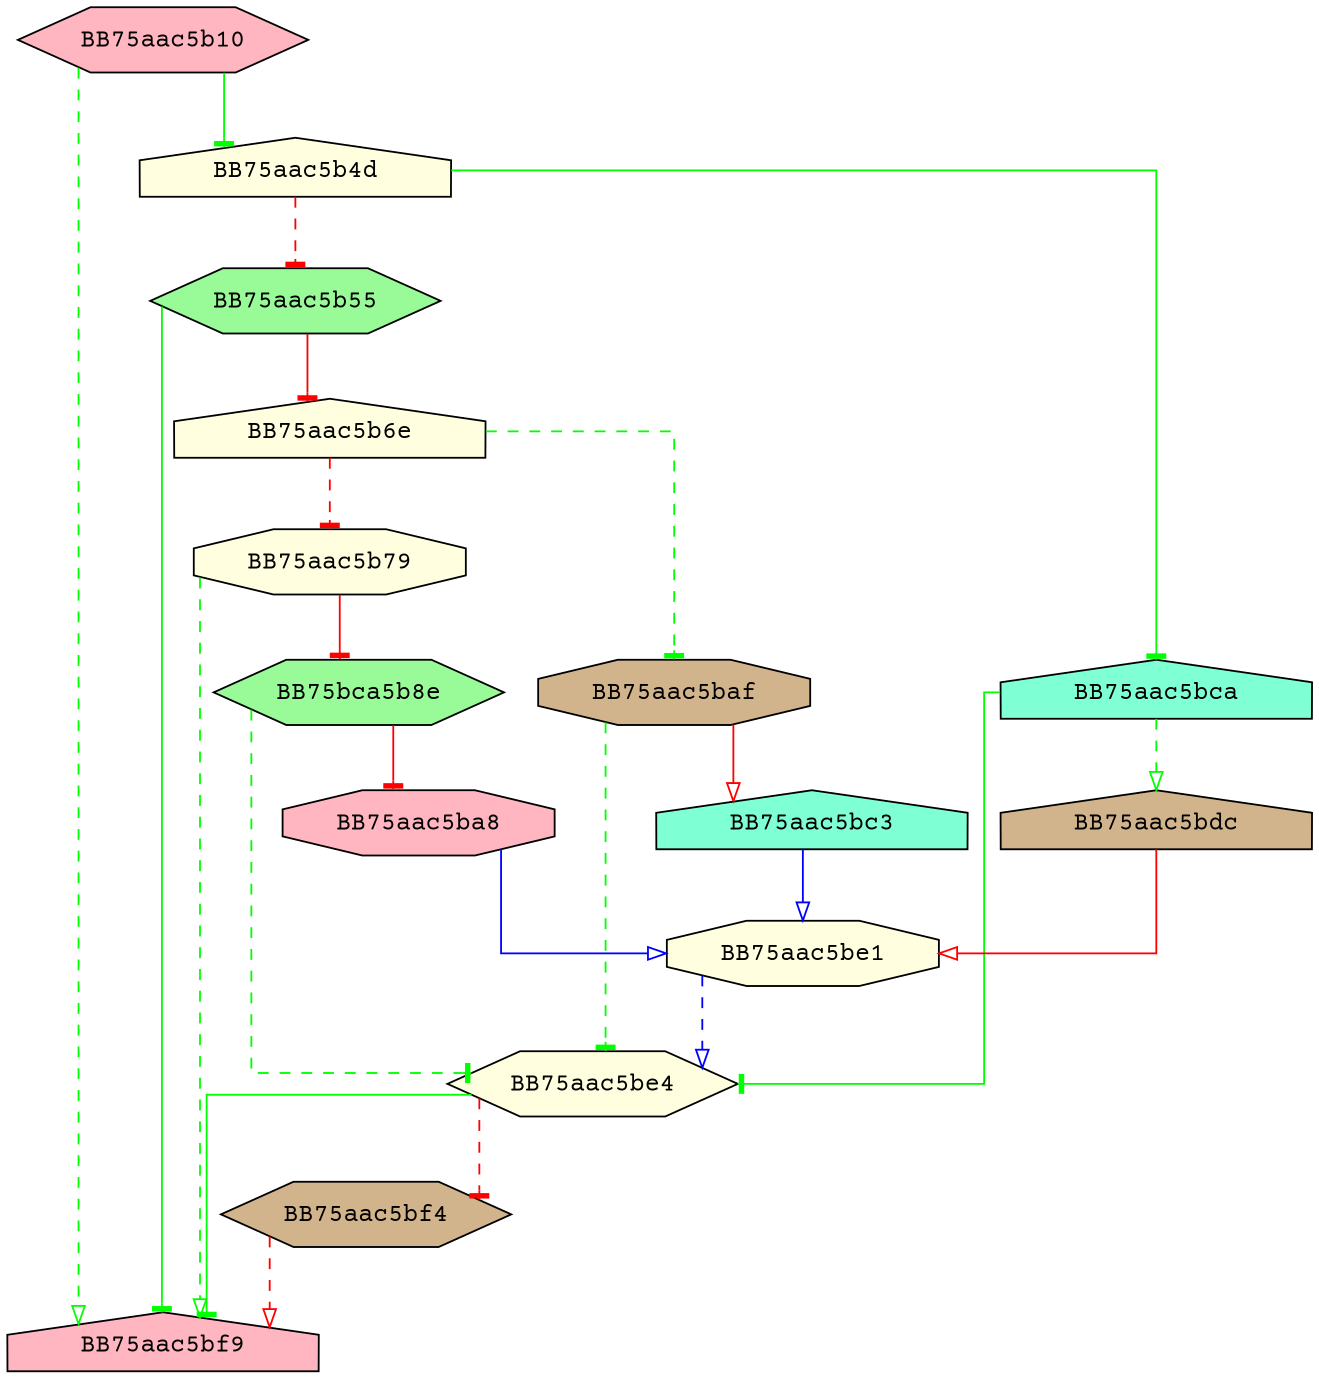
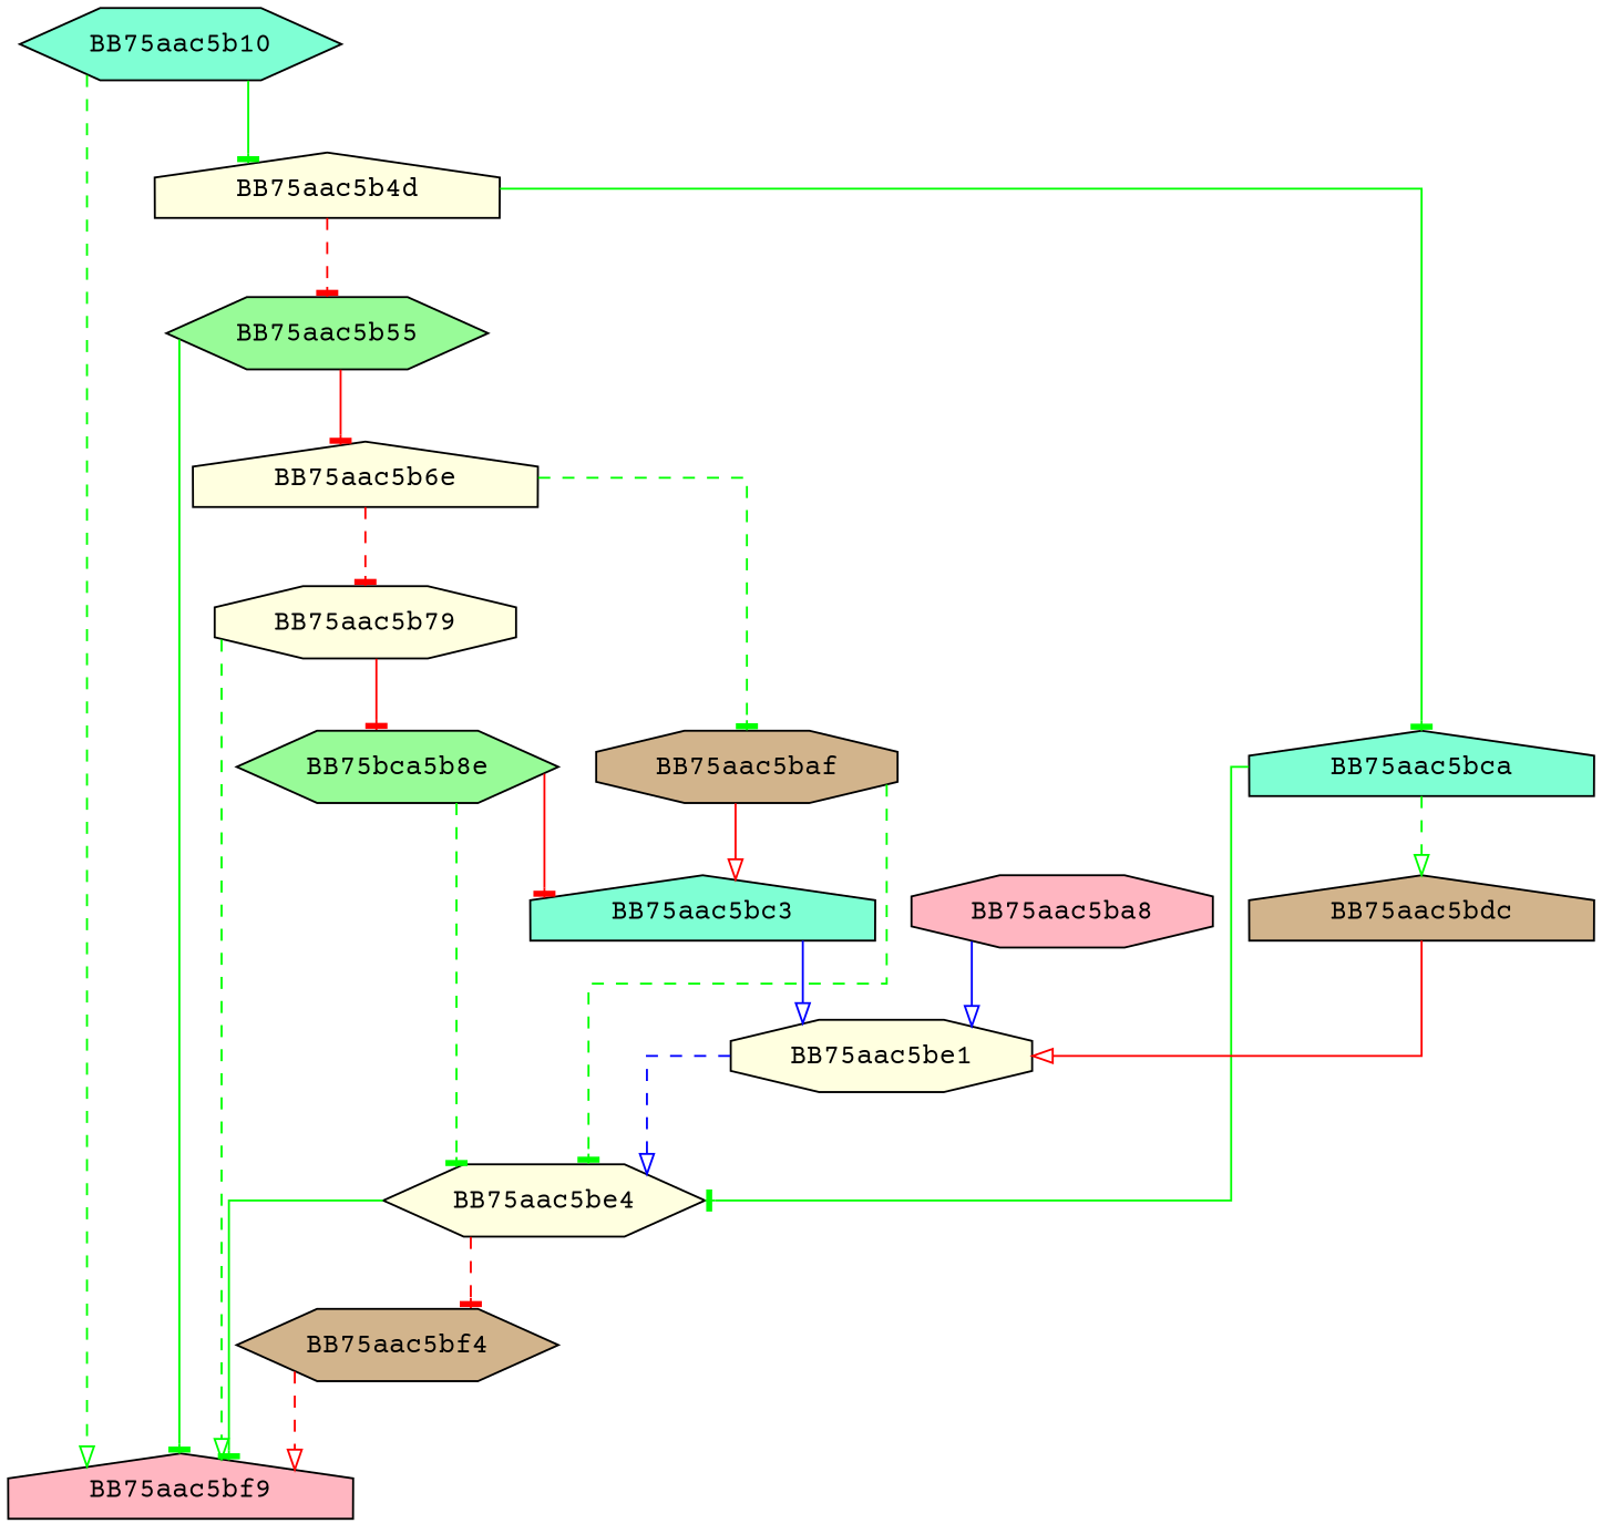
  digraph {
    fontname="Courier Prime"
    splines=ortho
    node [fillcolor=lightyellow fontname="Courier Prime" shape=house style=filled]
    edge [arrowhead=tee color=green fontname="Courier Prime" style=solid]
-   BB75aac5b10 [fillcolor=lightpink shape=hexagon]
+   BB75aac5b10 [fillcolor=aquamarine shape=hexagon]
    BB75aac5bf9 [fillcolor=lightpink]
    BB75aac5b4d
    BB75aac5bca [fillcolor=aquamarine]
    BB75aac5b55 [fillcolor=palegreen shape=hexagon]
    BB75aac5be4 [shape=hexagon]
    BB75aac5bdc [fillcolor=tan]
    BB75aac5b6e
    BB75aac5bf4 [fillcolor=tan shape=hexagon]
    BB75aac5be1 [shape=octagon]
    BB75aac5baf [fillcolor=tan shape=octagon]
    BB75aac5b79 [shape=octagon]
    BB75aac5bc3 [fillcolor=aquamarine]
    n14 [fillcolor=palegreen label=BB75bca5b8e shape=hexagon]
    BB75aac5ba8 [fillcolor=lightpink shape=octagon]
    BB75aac5b10 -> BB75aac5bf9 [arrowhead=onormal style=dashed]
    BB75aac5b10 -> BB75aac5b4d
    BB75aac5b4d -> BB75aac5bca
    BB75aac5b4d -> BB75aac5b55 [color=red style=dashed]
    BB75aac5bca -> BB75aac5be4
    BB75aac5bca -> BB75aac5bdc [arrowhead=onormal style=dashed]
    BB75aac5b55 -> BB75aac5bf9
    BB75aac5b55 -> BB75aac5b6e [color=red]
    BB75aac5be4 -> BB75aac5bf9
    BB75aac5be4 -> BB75aac5bf4 [color=red style=dashed]
    BB75aac5bdc -> BB75aac5be1 [arrowhead=onormal color=red]
    BB75aac5b6e -> BB75aac5baf [style=dashed]
    BB75aac5b6e -> BB75aac5b79 [color=red style=dashed]
    BB75aac5bf4 -> BB75aac5bf9 [arrowhead=onormal color=red style=dashed]
    BB75aac5be1 -> BB75aac5be4 [arrowhead=onormal color=blue style=dashed]
    BB75aac5baf -> BB75aac5be4 [style=dashed]
    BB75aac5baf -> BB75aac5bc3 [arrowhead=onormal color=red]
    BB75aac5b79 -> BB75aac5bf9 [arrowhead=onormal style=dashed]
    BB75aac5b79 -> n14 [color=red]
    BB75aac5bc3 -> BB75aac5be1 [arrowhead=onormal color=blue]
    n14 -> BB75aac5be4 [style=dashed]
-   n14 -> BB75aac5ba8 [color=red]
+   n14 -> BB75aac5bc3 [color=red]
    BB75aac5ba8 -> BB75aac5be1 [arrowhead=onormal color=blue]
  }
